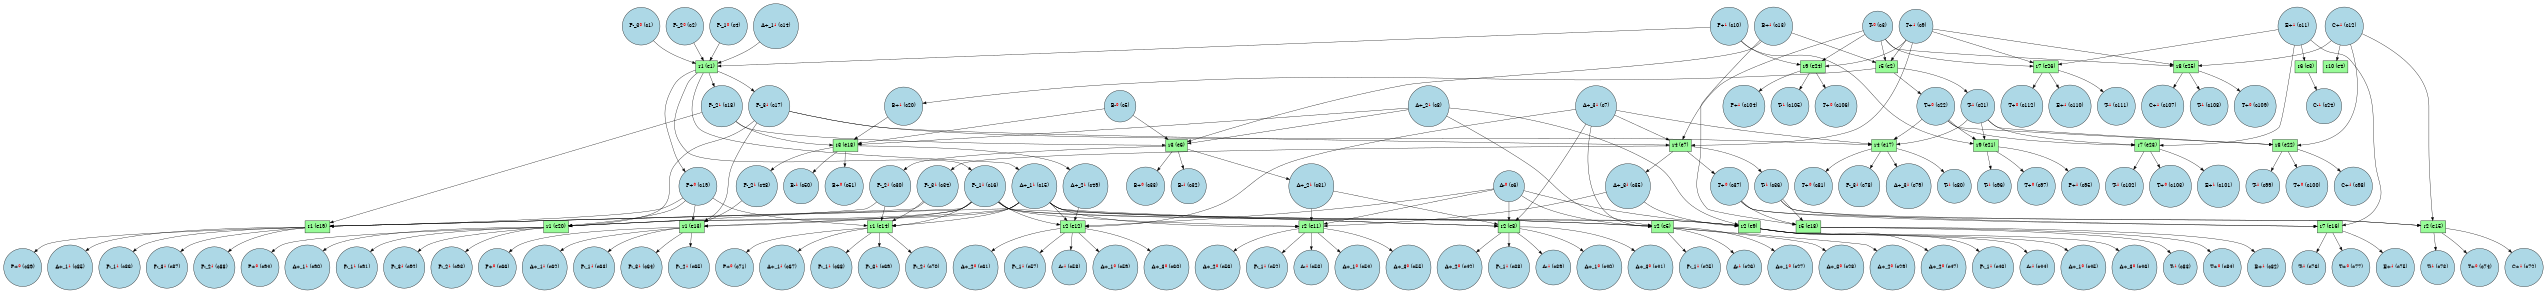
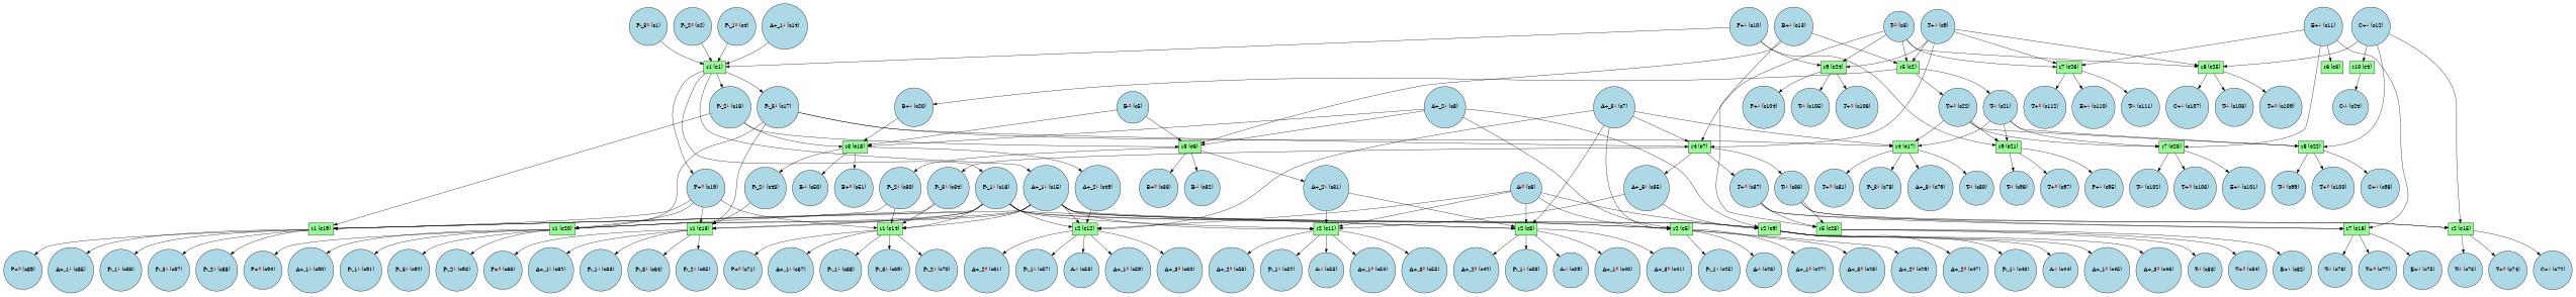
  digraph {
    node [fillcolor=lightblue shape=circle style=filled]
    n1 [label=<P-_3<FONT COLOR="red"><SUP>0</SUP></FONT>&nbsp;(c1)>]
    n2 [fillcolor=palegreen label="r1 (e1)" shape=box]
    n3 [label=<A+_1<FONT COLOR="red"><SUP>1</SUP></FONT>&nbsp;(c15)>]
    n4 [label=<P-_1<FONT COLOR="red"><SUP>1</SUP></FONT>&nbsp;(c16)>]
    n5 [label=<P-_3<FONT COLOR="red"><SUP>1</SUP></FONT>&nbsp;(c17)>]
    n6 [label=<P-_2<FONT COLOR="red"><SUP>1</SUP></FONT>&nbsp;(c18)>]
    n7 [label=<P+<FONT COLOR="red"><SUP>0</SUP></FONT>&nbsp;(c19)>]
    n8 [fillcolor=palegreen label="r2 (e12)" shape=box]
    n9 [fillcolor=palegreen label="r2 (e11)" shape=box]
    n10 [fillcolor=palegreen label="r2 (e9)" shape=box]
    n11 [fillcolor=palegreen label="r2 (e8)" shape=box]
    n12 [fillcolor=palegreen label="r2 (e5)" shape=box]
    n13 [fillcolor=palegreen label="r1 (e13)" shape=box]
    n14 [fillcolor=palegreen label="r1 (e14)" shape=box]
    n15 [fillcolor=palegreen label="r1 (e19)" shape=box]
    n16 [fillcolor=palegreen label="r1 (e20)" shape=box]
    n17 [fillcolor=palegreen label="r4 (e7)" shape=box]
    n18 [fillcolor=palegreen label="r4 (e17)" shape=box]
    n19 [fillcolor=palegreen label="r3 (e18)" shape=box]
    n20 [fillcolor=palegreen label="r3 (e6)" shape=box]
    n21 [label=<P-_2<FONT COLOR="red"><SUP>0</SUP></FONT>&nbsp;(c2)>]
    n22 [label=<T-<FONT COLOR="red"><SUP>0</SUP></FONT>&nbsp;(c3)>]
    n23 [fillcolor=palegreen label="r9 (e24)" shape=box]
    n24 [fillcolor=palegreen label="r8 (e25)" shape=box]
    n25 [fillcolor=palegreen label="r7 (e26)" shape=box]
    n26 [fillcolor=palegreen label="r5 (e2)" shape=box]
    n27 [label=<P-_3<FONT COLOR="red"><SUP>1</SUP></FONT>&nbsp;(c34)>]
    n28 [label=<A+_3<FONT COLOR="red"><SUP>1</SUP></FONT>&nbsp;(c35)>]
    n29 [label=<T-<FONT COLOR="red"><SUP>1</SUP></FONT>&nbsp;(c36)>]
    n30 [label=<T+<FONT COLOR="red"><SUP>0</SUP></FONT>&nbsp;(c37)>]
    n31 [label=<P+<FONT COLOR="red"><SUP>1</SUP></FONT>&nbsp;(c104)>]
    n32 [label=<T-<FONT COLOR="red"><SUP>1</SUP></FONT>&nbsp;(c105)>]
    n33 [label=<T+<FONT COLOR="red"><SUP>0</SUP></FONT>&nbsp;(c106)>]
    n34 [label=<C+<FONT COLOR="red"><SUP>1</SUP></FONT>&nbsp;(c107)>]
    n35 [label=<T-<FONT COLOR="red"><SUP>1</SUP></FONT>&nbsp;(c108)>]
    n36 [label=<T+<FONT COLOR="red"><SUP>0</SUP></FONT>&nbsp;(c109)>]
    n37 [label=<E+<FONT COLOR="red"><SUP>1</SUP></FONT>&nbsp;(c110)>]
    n38 [label=<T-<FONT COLOR="red"><SUP>1</SUP></FONT>&nbsp;(c111)>]
    n39 [label=<T+<FONT COLOR="red"><SUP>0</SUP></FONT>&nbsp;(c112)>]
    n40 [label=<B+<FONT COLOR="red"><SUP>1</SUP></FONT>&nbsp;(c20)>]
    n41 [label=<T-<FONT COLOR="red"><SUP>1</SUP></FONT>&nbsp;(c21)>]
    n42 [label=<T+<FONT COLOR="red"><SUP>0</SUP></FONT>&nbsp;(c22)>]
    n43 [fillcolor=palegreen label="r7 (e16)" shape=box]
    n44 [fillcolor=palegreen label="r2 (e15)" shape=box]
-   n45 [fillcolor=palegreen label="r5 (e18)" shape=box]
+   n45 [fillcolor=palegreen label="r5 (e28)" shape=box]
    n46 [fillcolor=palegreen label="r9 (e21)" shape=box]
    n47 [fillcolor=palegreen label="r7 (e23)" shape=box]
    n48 [fillcolor=palegreen label="r8 (e22)" shape=box]
    n49 [label=<P-_1<FONT COLOR="red"><SUP>0</SUP></FONT>&nbsp;(c4)>]
    n50 [label=<B-<FONT COLOR="red"><SUP>0</SUP></FONT>&nbsp;(c5)>]
    n51 [label=<P-_2<FONT COLOR="red"><SUP>1</SUP></FONT>&nbsp;(c48)>]
    n52 [label=<A+_2<FONT COLOR="red"><SUP>1</SUP></FONT>&nbsp;(c49)>]
    n53 [label=<B-<FONT COLOR="red"><SUP>1</SUP></FONT>&nbsp;(c50)>]
    n54 [label=<B+<FONT COLOR="red"><SUP>0</SUP></FONT>&nbsp;(c51)>]
    n55 [label=<P-_2<FONT COLOR="red"><SUP>1</SUP></FONT>&nbsp;(c30)>]
    n56 [label=<A+_2<FONT COLOR="red"><SUP>1</SUP></FONT>&nbsp;(c31)>]
    n57 [label=<B-<FONT COLOR="red"><SUP>1</SUP></FONT>&nbsp;(c32)>]
    n58 [label=<B+<FONT COLOR="red"><SUP>0</SUP></FONT>&nbsp;(c33)>]
    n59 [label=<A-<FONT COLOR="red"><SUP>0</SUP></FONT>&nbsp;(c6)>]
    n60 [label=<P-_1<FONT COLOR="red"><SUP>1</SUP></FONT>&nbsp;(c57)>]
    n61 [label=<A-<FONT COLOR="red"><SUP>1</SUP></FONT>&nbsp;(c58)>]
    n62 [label=<A+_1<FONT COLOR="red"><SUP>0</SUP></FONT>&nbsp;(c59)>]
    n63 [label=<A+_3<FONT COLOR="red"><SUP>0</SUP></FONT>&nbsp;(c60)>]
    n64 [label=<A+_2<FONT COLOR="red"><SUP>0</SUP></FONT>&nbsp;(c61)>]
    n65 [label=<P-_1<FONT COLOR="red"><SUP>1</SUP></FONT>&nbsp;(c52)>]
    n66 [label=<A-<FONT COLOR="red"><SUP>1</SUP></FONT>&nbsp;(c53)>]
    n67 [label=<A+_1<FONT COLOR="red"><SUP>0</SUP></FONT>&nbsp;(c54)>]
    n68 [label=<A+_3<FONT COLOR="red"><SUP>0</SUP></FONT>&nbsp;(c55)>]
    n69 [label=<A+_2<FONT COLOR="red"><SUP>0</SUP></FONT>&nbsp;(c56)>]
    n70 [label=<P-_1<FONT COLOR="red"><SUP>1</SUP></FONT>&nbsp;(c43)>]
    n71 [label=<A-<FONT COLOR="red"><SUP>1</SUP></FONT>&nbsp;(c44)>]
    n72 [label=<A+_1<FONT COLOR="red"><SUP>0</SUP></FONT>&nbsp;(c45)>]
    n73 [label=<A+_3<FONT COLOR="red"><SUP>0</SUP></FONT>&nbsp;(c46)>]
    n74 [label=<A+_2<FONT COLOR="red"><SUP>0</SUP></FONT>&nbsp;(c47)>]
    n75 [label=<P-_1<FONT COLOR="red"><SUP>1</SUP></FONT>&nbsp;(c38)>]
    n76 [label=<A-<FONT COLOR="red"><SUP>1</SUP></FONT>&nbsp;(c39)>]
    n77 [label=<A+_1<FONT COLOR="red"><SUP>0</SUP></FONT>&nbsp;(c40)>]
    n78 [label=<A+_3<FONT COLOR="red"><SUP>0</SUP></FONT>&nbsp;(c41)>]
    n79 [label=<A+_2<FONT COLOR="red"><SUP>0</SUP></FONT>&nbsp;(c42)>]
    n80 [label=<P-_1<FONT COLOR="red"><SUP>1</SUP></FONT>&nbsp;(c25)>]
    n81 [label=<A-<FONT COLOR="red"><SUP>1</SUP></FONT>&nbsp;(c26)>]
    n82 [label=<A+_1<FONT COLOR="red"><SUP>0</SUP></FONT>&nbsp;(c27)>]
    n83 [label=<A+_3<FONT COLOR="red"><SUP>0</SUP></FONT>&nbsp;(c28)>]
    n84 [label=<A+_2<FONT COLOR="red"><SUP>0</SUP></FONT>&nbsp;(c29)>]
    n85 [label=<A+_3<FONT COLOR="red"><SUP>1</SUP></FONT>&nbsp;(c7)>]
    n86 [label=<P-_3<FONT COLOR="red"><SUP>1</SUP></FONT>&nbsp;(c78)>]
    n87 [label=<A+_3<FONT COLOR="red"><SUP>1</SUP></FONT>&nbsp;(c79)>]
    n88 [label=<T-<FONT COLOR="red"><SUP>1</SUP></FONT>&nbsp;(c80)>]
    n89 [label=<T+<FONT COLOR="red"><SUP>0</SUP></FONT>&nbsp;(c81)>]
    n90 [label=<A+_2<FONT COLOR="red"><SUP>1</SUP></FONT>&nbsp;(c8)>]
    n91 [label=<T+<FONT COLOR="red"><SUP>1</SUP></FONT>&nbsp;(c9)>]
    n92 [label=<P+<FONT COLOR="red"><SUP>1</SUP></FONT>&nbsp;(c10)>]
    n93 [label=<P+<FONT COLOR="red"><SUP>1</SUP></FONT>&nbsp;(c95)>]
    n94 [label=<T-<FONT COLOR="red"><SUP>1</SUP></FONT>&nbsp;(c96)>]
    n95 [label=<T+<FONT COLOR="red"><SUP>0</SUP></FONT>&nbsp;(c97)>]
    n96 [label=<E+<FONT COLOR="red"><SUP>1</SUP></FONT>&nbsp;(c11)>]
    n97 [fillcolor=palegreen label="r6 (e3)" shape=box]
    n98 [label=<E+<FONT COLOR="red"><SUP>1</SUP></FONT>&nbsp;(c75)>]
    n99 [label=<T-<FONT COLOR="red"><SUP>1</SUP></FONT>&nbsp;(c76)>]
    n100 [label=<T+<FONT COLOR="red"><SUP>0</SUP></FONT>&nbsp;(c77)>]
    n101 [label=<E+<FONT COLOR="red"><SUP>1</SUP></FONT>&nbsp;(c101)>]
    n102 [label=<T-<FONT COLOR="red"><SUP>1</SUP></FONT>&nbsp;(c102)>]
    n103 [label=<T+<FONT COLOR="red"><SUP>0</SUP></FONT>&nbsp;(c103)>]
    n104 [label=<C+<FONT COLOR="red"><SUP>1</SUP></FONT>&nbsp;(c12)>]
    n105 [fillcolor=palegreen label="r10 (e4)" shape=box]
    n106 [label=<C+<FONT COLOR="red"><SUP>1</SUP></FONT>&nbsp;(c72)>]
    n107 [label=<T-<FONT COLOR="red"><SUP>1</SUP></FONT>&nbsp;(c73)>]
    n108 [label=<T+<FONT COLOR="red"><SUP>0</SUP></FONT>&nbsp;(c74)>]
    n109 [label=<C+<FONT COLOR="red"><SUP>1</SUP></FONT>&nbsp;(c98)>]
    n110 [label=<T-<FONT COLOR="red"><SUP>1</SUP></FONT>&nbsp;(c99)>]
    n111 [label=<T+<FONT COLOR="red"><SUP>0</SUP></FONT>&nbsp;(c100)>]
    n112 [label=<C-<FONT COLOR="red"><SUP>1</SUP></FONT>&nbsp;(c24)>]
    n113 [label=<B+<FONT COLOR="red"><SUP>1</SUP></FONT>&nbsp;(c13)>]
    n114 [label=<B+<FONT COLOR="red"><SUP>1</SUP></FONT>&nbsp;(c82)>]
    n115 [label=<T-<FONT COLOR="red"><SUP>1</SUP></FONT>&nbsp;(c83)>]
    n116 [label=<T+<FONT COLOR="red"><SUP>0</SUP></FONT>&nbsp;(c84)>]
    n117 [label=<A+_1<FONT COLOR="red"><SUP>1</SUP></FONT>&nbsp;(c14)>]
    n118 [label=<A+_1<FONT COLOR="red"><SUP>1</SUP></FONT>&nbsp;(c62)>]
    n119 [label=<P-_1<FONT COLOR="red"><SUP>1</SUP></FONT>&nbsp;(c63)>]
    n120 [label=<P-_3<FONT COLOR="red"><SUP>1</SUP></FONT>&nbsp;(c64)>]
    n121 [label=<P-_2<FONT COLOR="red"><SUP>1</SUP></FONT>&nbsp;(c65)>]
    n122 [label=<P+<FONT COLOR="red"><SUP>0</SUP></FONT>&nbsp;(c66)>]
    n123 [label=<A+_1<FONT COLOR="red"><SUP>1</SUP></FONT>&nbsp;(c67)>]
    n124 [label=<P-_1<FONT COLOR="red"><SUP>1</SUP></FONT>&nbsp;(c68)>]
    n125 [label=<P-_3<FONT COLOR="red"><SUP>1</SUP></FONT>&nbsp;(c69)>]
    n126 [label=<P-_2<FONT COLOR="red"><SUP>1</SUP></FONT>&nbsp;(c70)>]
    n127 [label=<P+<FONT COLOR="red"><SUP>0</SUP></FONT>&nbsp;(c71)>]
    n128 [label=<A+_1<FONT COLOR="red"><SUP>1</SUP></FONT>&nbsp;(c85)>]
    n129 [label=<P-_1<FONT COLOR="red"><SUP>1</SUP></FONT>&nbsp;(c86)>]
    n130 [label=<P-_3<FONT COLOR="red"><SUP>1</SUP></FONT>&nbsp;(c87)>]
    n131 [label=<P-_2<FONT COLOR="red"><SUP>1</SUP></FONT>&nbsp;(c88)>]
    n132 [label=<P+<FONT COLOR="red"><SUP>0</SUP></FONT>&nbsp;(c89)>]
    n133 [label=<A+_1<FONT COLOR="red"><SUP>1</SUP></FONT>&nbsp;(c90)>]
    n134 [label=<P-_1<FONT COLOR="red"><SUP>1</SUP></FONT>&nbsp;(c91)>]
    n135 [label=<P-_3<FONT COLOR="red"><SUP>1</SUP></FONT>&nbsp;(c92)>]
    n136 [label=<P-_2<FONT COLOR="red"><SUP>1</SUP></FONT>&nbsp;(c93)>]
    n137 [label=<P+<FONT COLOR="red"><SUP>0</SUP></FONT>&nbsp;(c94)>]
    n1 -> n2
    n2 -> n3
    n2 -> n4
    n2 -> n5
    n2 -> n6
    n2 -> n7
    n3 -> n8
    n3 -> n9
    n3 -> n10
    n3 -> n11
    n3 -> n12
    n3 -> n13
    n3 -> n14
    n3 -> n15
    n3 -> n16
    n4 -> n8
    n4 -> n9
    n4 -> n10
    n4 -> n11
    n4 -> n12
    n4 -> n13
    n4 -> n14
    n4 -> n15
    n4 -> n16
    n5 -> n13
    n5 -> n16
    n5 -> n17
    n5 -> n18
    n6 -> n15
    n6 -> n19
    n6 -> n20
    n7 -> n13
    n7 -> n14
    n7 -> n15
    n7 -> n16
    n8 -> n60
    n8 -> n61
    n8 -> n62
    n8 -> n63
    n8 -> n64
    n9 -> n65
    n9 -> n66
    n9 -> n67
    n9 -> n68
    n9 -> n69
    n10 -> n70
    n10 -> n71
    n10 -> n72
    n10 -> n73
    n10 -> n74
    n11 -> n75
    n11 -> n76
    n11 -> n77
    n11 -> n78
    n11 -> n79
    n12 -> n80
    n12 -> n81
    n12 -> n82
    n12 -> n83
    n12 -> n84
    n13 -> n118
    n13 -> n119
    n13 -> n120
    n13 -> n121
    n13 -> n122
    n14 -> n123
    n14 -> n124
    n14 -> n125
    n14 -> n126
    n14 -> n127
    n15 -> n128
    n15 -> n129
    n15 -> n130
    n15 -> n131
    n15 -> n132
    n16 -> n133
    n16 -> n134
    n16 -> n135
    n16 -> n136
    n16 -> n137
    n17 -> n27
    n17 -> n28
    n17 -> n29
    n17 -> n30
    n18 -> n86
    n18 -> n87
    n18 -> n88
    n18 -> n89
    n19 -> n51
    n19 -> n52
    n19 -> n53
    n19 -> n54
    n20 -> n55
    n20 -> n56
    n20 -> n57
    n20 -> n58
    n21 -> n2
    n22 -> n17
    n22 -> n23
    n22 -> n24
    n22 -> n25
    n22 -> n26
    n23 -> n31
    n23 -> n32
    n23 -> n33
    n24 -> n34
    n24 -> n35
    n24 -> n36
    n25 -> n37
    n25 -> n38
    n25 -> n39
    n26 -> n40
    n26 -> n41
    n26 -> n42
    n27 -> n14
    n27 -> n15
    n28 -> n9
    n28 -> n10
    n29 -> n43
    n29 -> n44
    n29 -> n45
    n30 -> n43
    n30 -> n44
    n30 -> n45
    n40 -> n19
    n41 -> n18
    n41 -> n46
    n41 -> n47
    n41 -> n48
    n42 -> n18
    n42 -> n46
    n42 -> n47
    n42 -> n48
    n43 -> n98
    n43 -> n99
    n43 -> n100
    n44 -> n106
    n44 -> n107
    n44 -> n108
    n45 -> n114
    n45 -> n115
    n45 -> n116
    n46 -> n93
    n46 -> n94
    n46 -> n95
    n47 -> n101
    n47 -> n102
    n47 -> n103
    n48 -> n109
    n48 -> n110
    n48 -> n111
    n49 -> n2
    n50 -> n19
    n50 -> n20
    n51 -> n13
    n52 -> n8
    n55 -> n14
    n55 -> n16
    n56 -> n9
    n56 -> n11
    n59 -> n8
    n59 -> n9
    n59 -> n10
    n59 -> n11
    n59 -> n12
    n85 -> n8
    n85 -> n11
    n85 -> n12
    n85 -> n17
    n85 -> n18
    n90 -> n10
    n90 -> n12
    n90 -> n19
    n90 -> n20
    n91 -> n17
    n91 -> n23
    n91 -> n24
    n91 -> n25
    n91 -> n26
    n92 -> n2
    n92 -> n23
    n92 -> n46
    n96 -> n25
    n96 -> n43
    n96 -> n47
    n96 -> n97
    n104 -> n24
    n104 -> n44
    n104 -> n48
    n104 -> n105
-   n97 -> n112
+   n105 -> n112
    n113 -> n20
    n113 -> n26
    n113 -> n45
    n117 -> n2
  }
